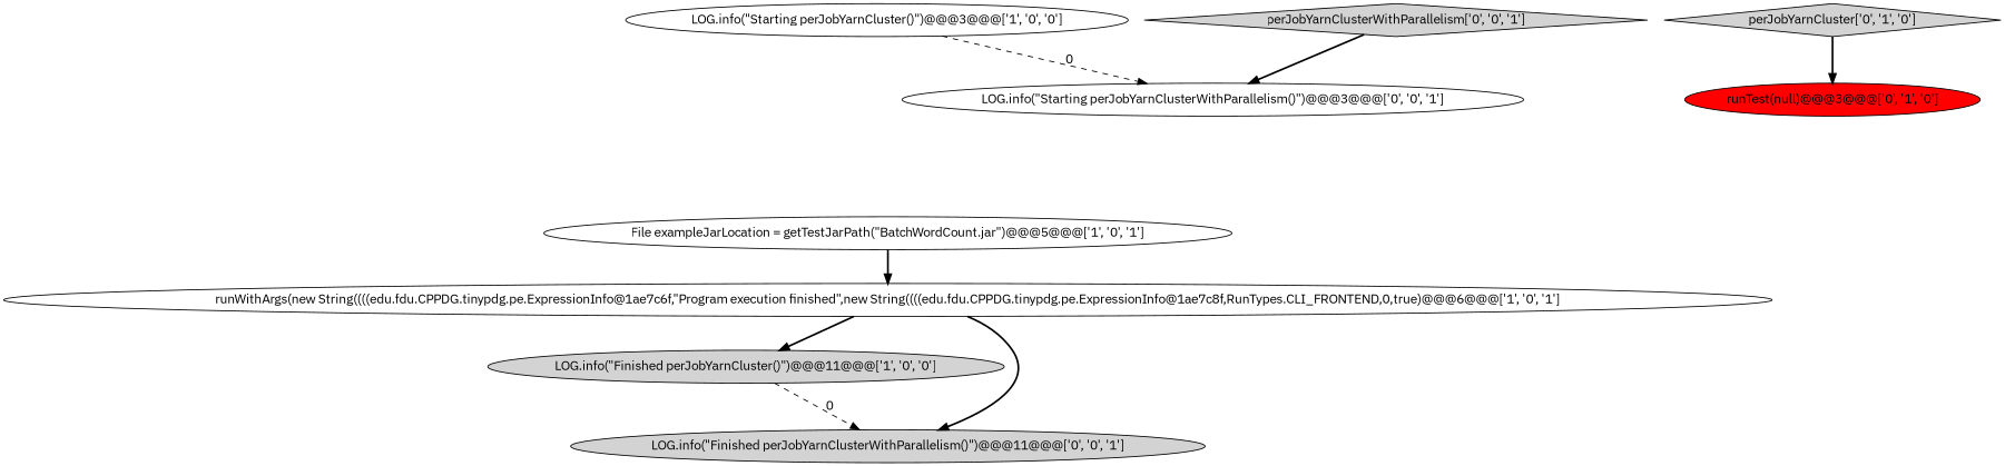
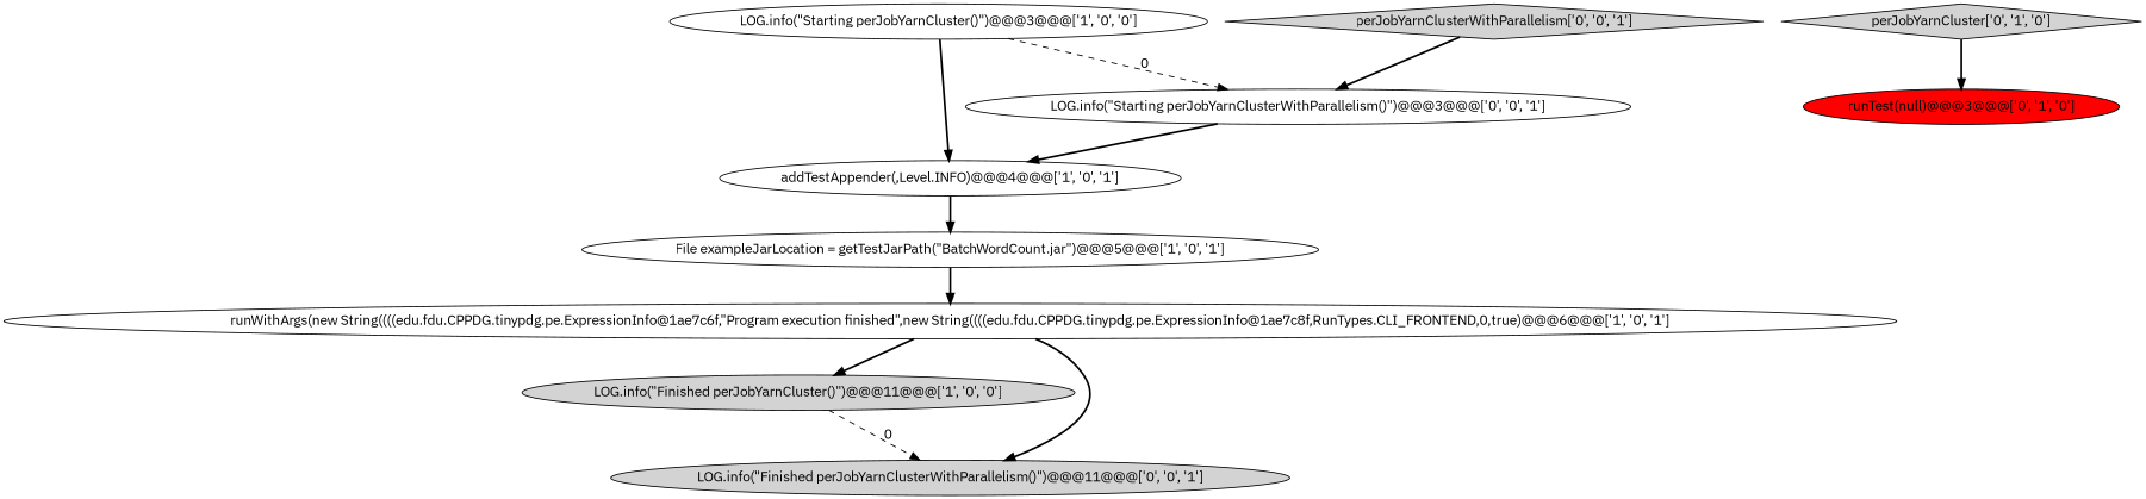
  digraph {
    fontname="IBM Plex Sans"
    node [fillcolor=white fontname="IBM Plex Sans" shape=ellipse style=filled]
    edge [fontname="IBM Plex Sans" style=bold]
    n1 [label="runWithArgs(new String((((edu.fdu.CPPDG.tinypdg.pe.ExpressionInfo@1ae7c6f,\"Program execution finished\",new String((((edu.fdu.CPPDG.tinypdg.pe.ExpressionInfo@1ae7c8f,RunTypes.CLI_FRONTEND,0,true)@@@6@@@['1', '0', '1']"]
    n2 [fillcolor=lightgray label="LOG.info(\"Finished perJobYarnCluster()\")@@@11@@@['1', '0', '0']"]
    n3 [fillcolor=lightgray label="LOG.info(\"Finished perJobYarnClusterWithParallelism()\")@@@11@@@['0', '0', '1']"]
    n4 [label="File exampleJarLocation = getTestJarPath(\"BatchWordCount.jar\")@@@5@@@['1', '0', '1']"]
    n5 [label="LOG.info(\"Starting perJobYarnCluster()\")@@@3@@@['1', '0', '0']"]
+   n6 [label="addTestAppender(,Level.INFO)@@@4@@@['1', '0', '1']"]
    n7 [label="LOG.info(\"Starting perJobYarnClusterWithParallelism()\")@@@3@@@['0', '0', '1']"]
    n8 [fillcolor=lightgray label="perJobYarnClusterWithParallelism['0', '0', '1']" shape=diamond]
    n9 [fillcolor=red label="runTest(null)@@@3@@@['0', '1', '0']"]
    n10 [fillcolor=lightgray label="perJobYarnCluster['0', '1', '0']" shape=diamond]
    n1 -> n2
    n1 -> n3
    n2 -> n3 [label=0 style=dashed]
    n4 -> n1
+   n5 -> n6
    n5 -> n7 [label=0 style=dashed]
+   n6 -> n4
+   n7 -> n6
    n8 -> n7
    n10 -> n9
  }
